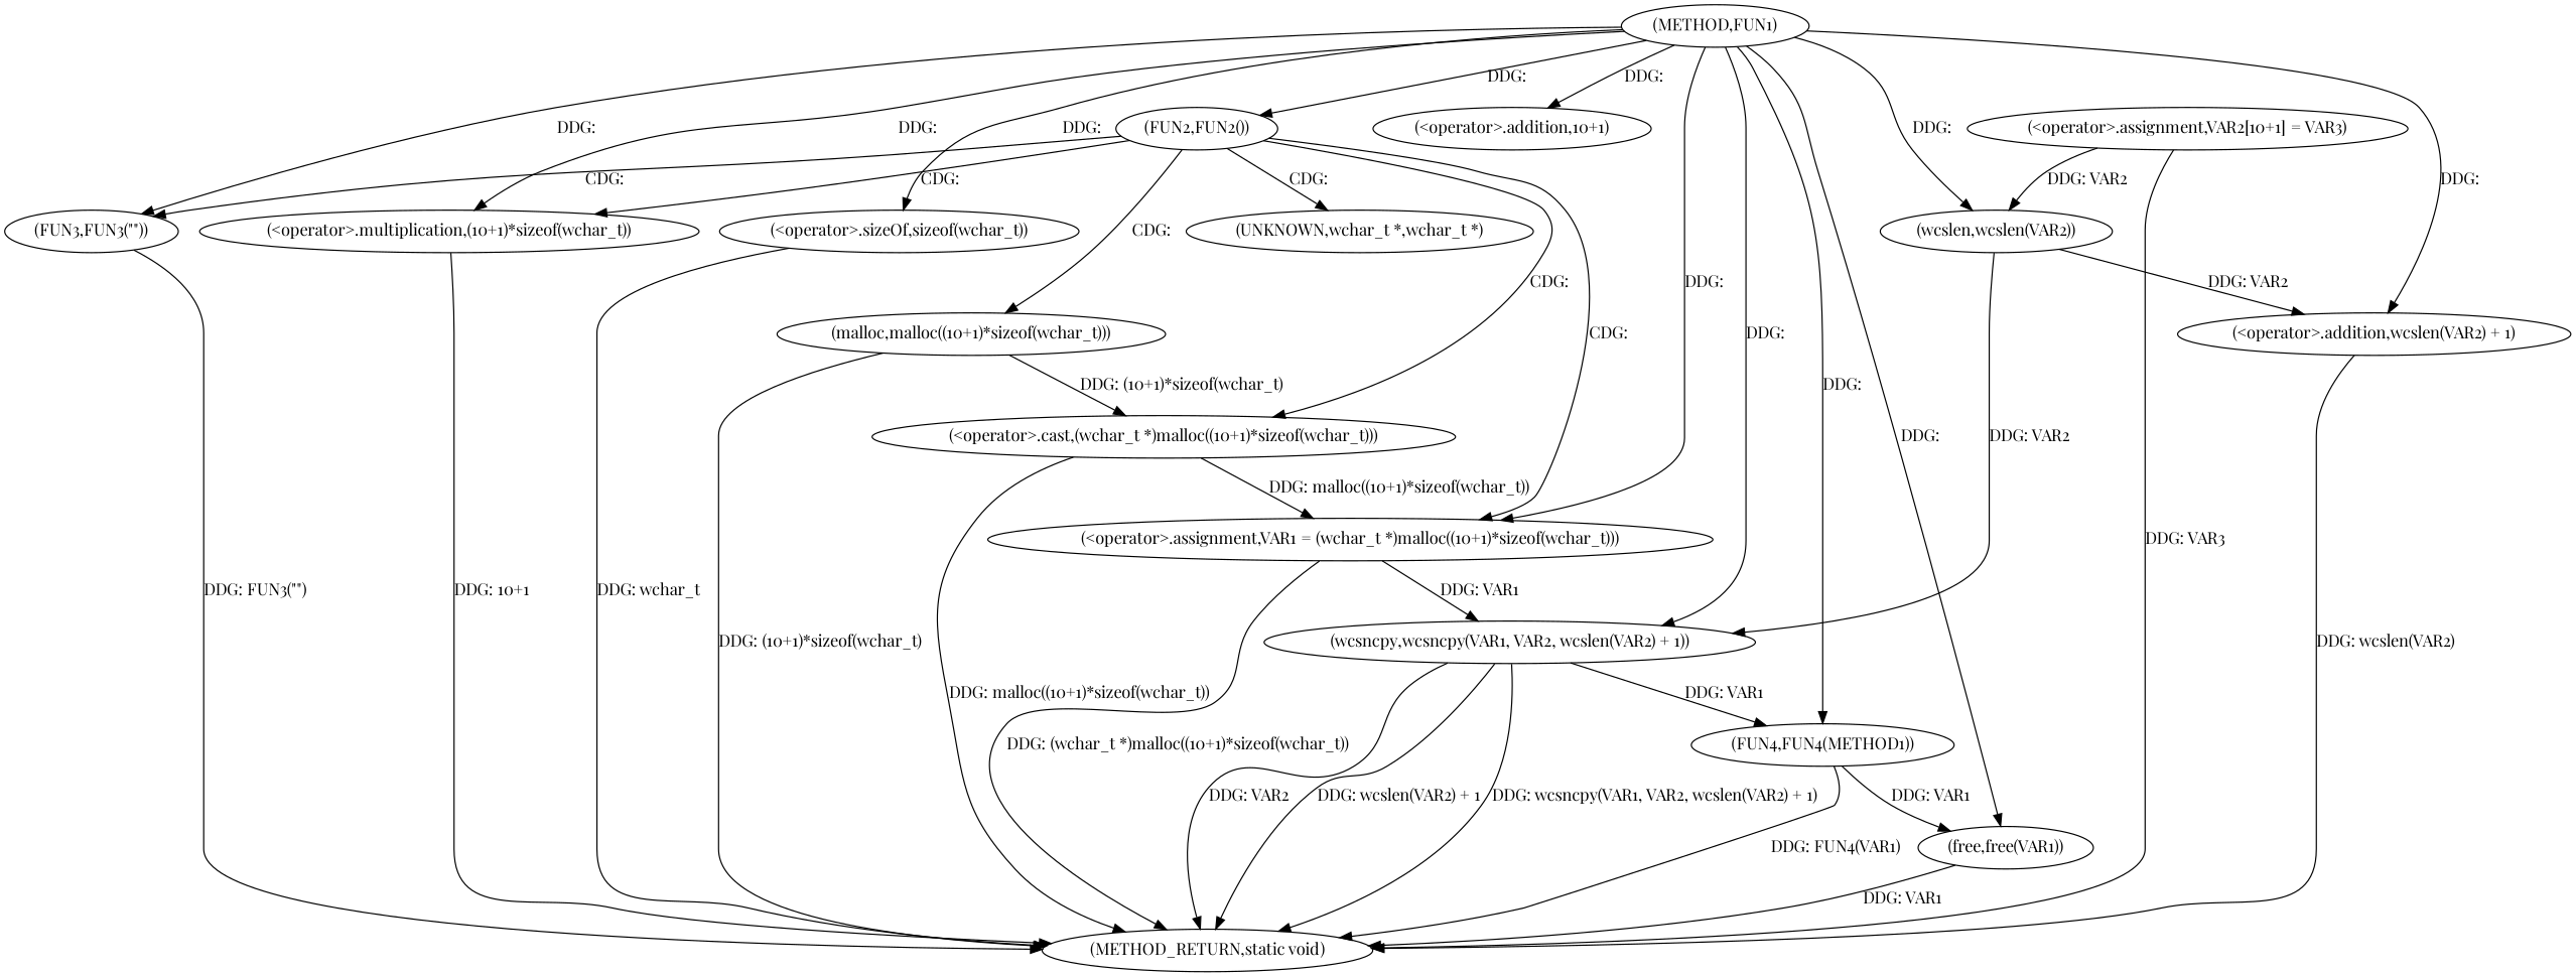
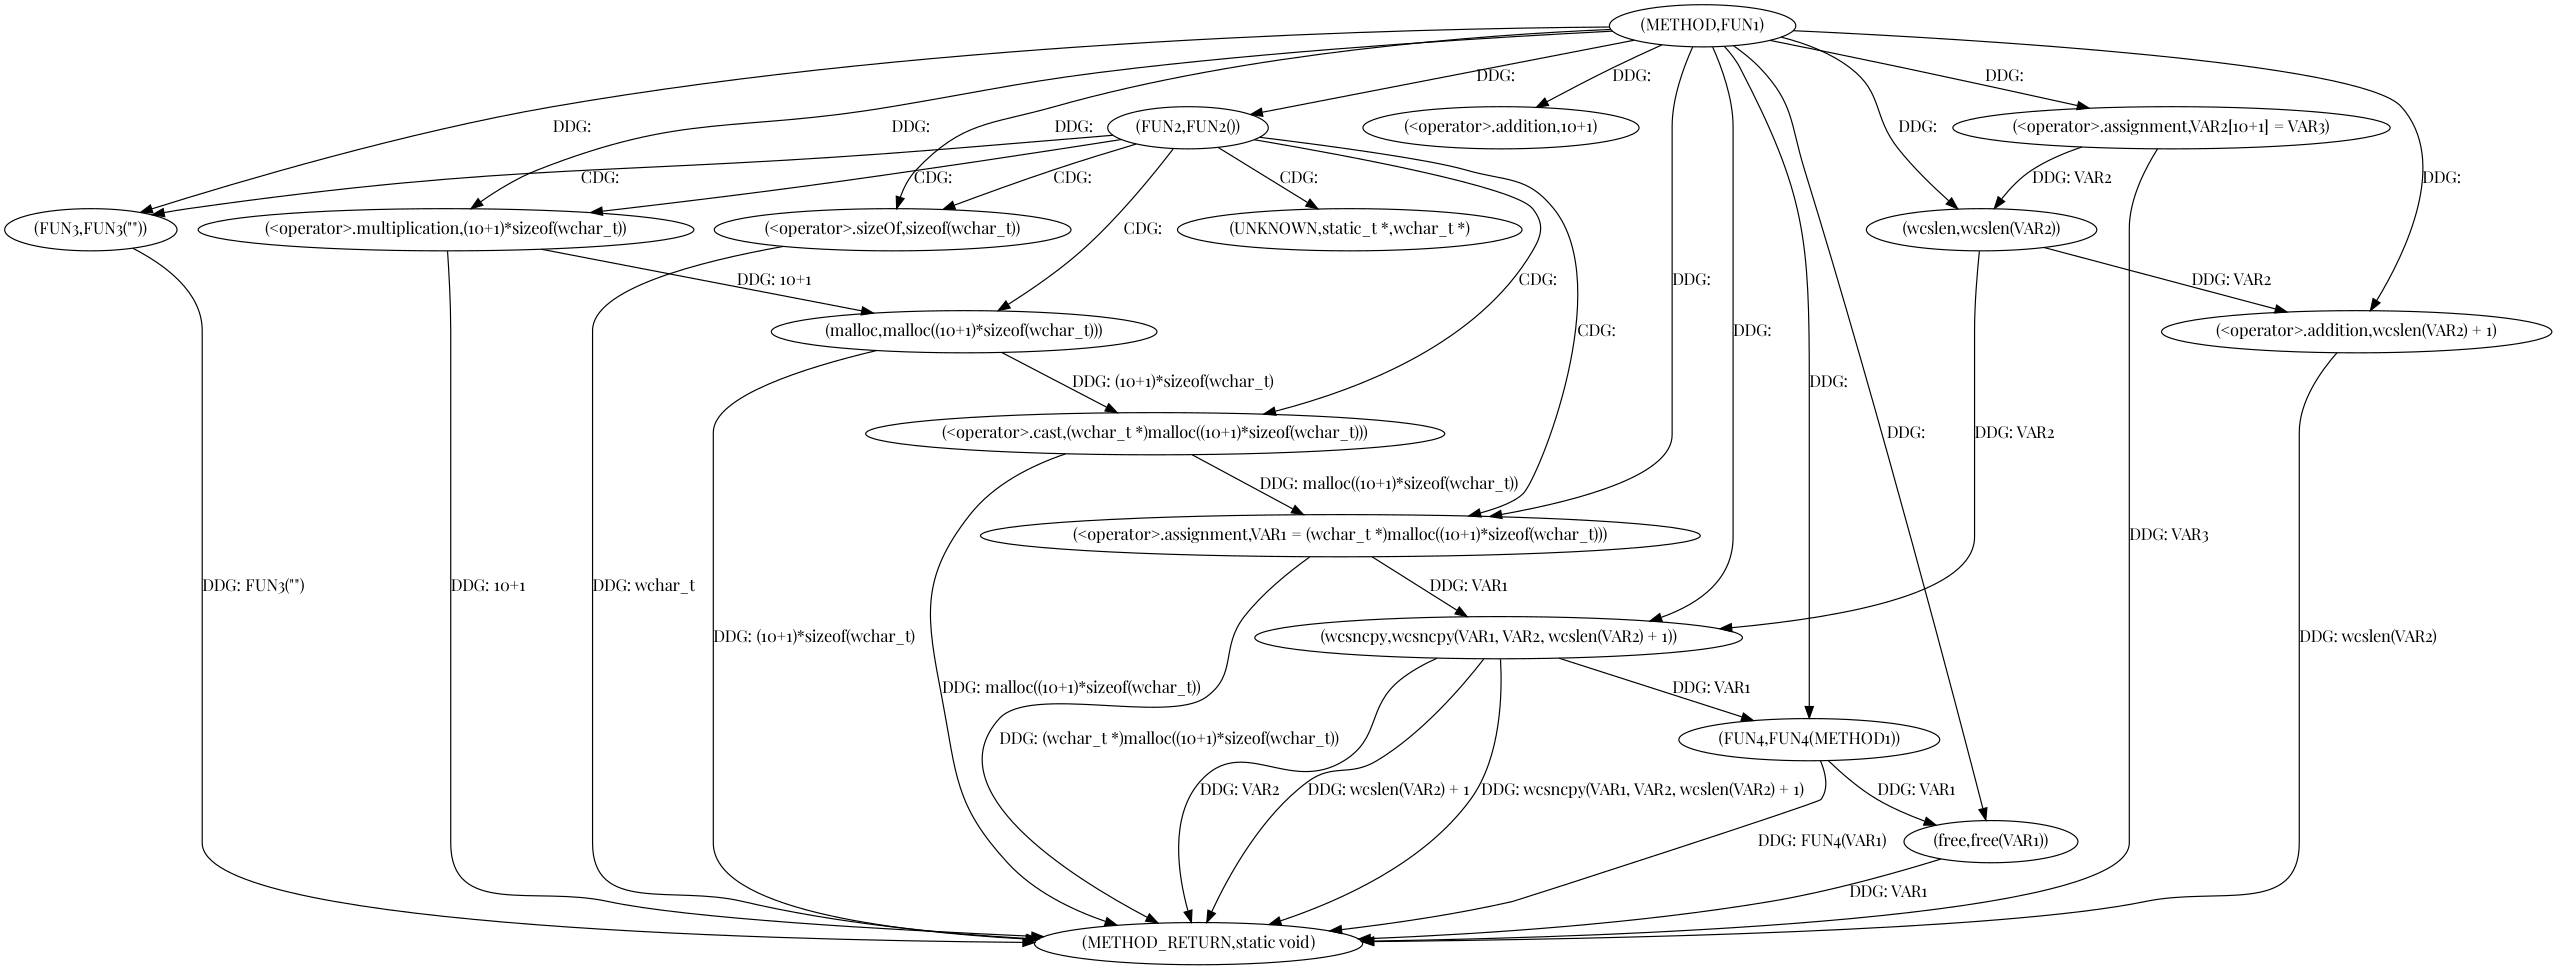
  digraph {
    fontname="Playfair Display"
    node [fontname="Playfair Display"]
    edge [fontname="Playfair Display"]
    n1 [label="(METHOD,FUN1)"]
    n2 [label="(FUN2,FUN2())"]
    n3 [label="(FUN3,FUN3(\"\"))"]
    n4 [label="(<operator>.assignment,VAR1 = (wchar_t *)malloc((10+1)*sizeof(wchar_t)))"]
    n5 [label="(<operator>.multiplication,(10+1)*sizeof(wchar_t))"]
    n6 [label="(<operator>.addition,10+1)"]
    n7 [label="(<operator>.sizeOf,sizeof(wchar_t))"]
    n8 [label="(<operator>.assignment,VAR2[10+1] = VAR3)"]
    n9 [label="(wcsncpy,wcsncpy(VAR1, VAR2, wcslen(VAR2) + 1))"]
    n10 [label="(<operator>.addition,wcslen(VAR2) + 1)"]
    n11 [label="(wcslen,wcslen(VAR2))"]
    n12 [label="(FUN4,FUN4(METHOD1))"]
    n13 [label="(free,free(VAR1))"]
    n14 [label="(<operator>.cast,(wchar_t *)malloc((10+1)*sizeof(wchar_t)))"]
    n15 [label="(malloc,malloc((10+1)*sizeof(wchar_t)))"]
-   n16 [label="(UNKNOWN,wchar_t *,wchar_t *)"]
+   n16 [label="(UNKNOWN,static_t *,wchar_t *)"]
    n17 [label="(METHOD_RETURN,static void)"]
    n1 -> n2 [label="DDG: "]
    n1 -> n3 [label="DDG: "]
    n1 -> n4 [label="DDG: "]
    n1 -> n5 [label="DDG: "]
    n1 -> n6 [label="DDG: "]
    n1 -> n7 [label="DDG: "]
+   n1 -> n8 [label="DDG: "]
    n1 -> n9 [label="DDG: "]
    n1 -> n10 [label="DDG: "]
    n1 -> n11 [label="DDG: "]
    n1 -> n12 [label="DDG: "]
    n1 -> n13 [label="DDG: "]
    n2 -> n3 [label="CDG: "]
    n2 -> n4 [label="CDG: "]
    n2 -> n5 [label="CDG: "]
+   n2 -> n7 [label="CDG: "]
    n2 -> n14 [label="CDG: "]
    n2 -> n15 [label="CDG: "]
    n2 -> n16 [label="CDG: "]
    n3 -> n17 [label="DDG: FUN3(\"\")"]
    n4 -> n9 [label="DDG: VAR1"]
    n4 -> n17 [label="DDG: (wchar_t *)malloc((10+1)*sizeof(wchar_t))"]
+   n5 -> n15 [label="DDG: 10+1"]
    n5 -> n17 [label="DDG: 10+1"]
    n7 -> n17 [label="DDG: wchar_t"]
    n8 -> n11 [label="DDG: VAR2"]
    n8 -> n17 [label="DDG: VAR3"]
    n9 -> n12 [label="DDG: VAR1"]
    n9 -> n17 [label="DDG: VAR2"]
    n9 -> n17 [label="DDG: wcslen(VAR2) + 1"]
    n9 -> n17 [label="DDG: wcsncpy(VAR1, VAR2, wcslen(VAR2) + 1)"]
    n10 -> n17 [label="DDG: wcslen(VAR2)"]
    n11 -> n9 [label="DDG: VAR2"]
    n11 -> n10 [label="DDG: VAR2"]
    n12 -> n13 [label="DDG: VAR1"]
    n12 -> n17 [label="DDG: FUN4(VAR1)"]
    n13 -> n17 [label="DDG: VAR1"]
    n14 -> n4 [label="DDG: malloc((10+1)*sizeof(wchar_t))"]
    n14 -> n17 [label="DDG: malloc((10+1)*sizeof(wchar_t))"]
    n15 -> n14 [label="DDG: (10+1)*sizeof(wchar_t)"]
    n15 -> n17 [label="DDG: (10+1)*sizeof(wchar_t)"]
  }
